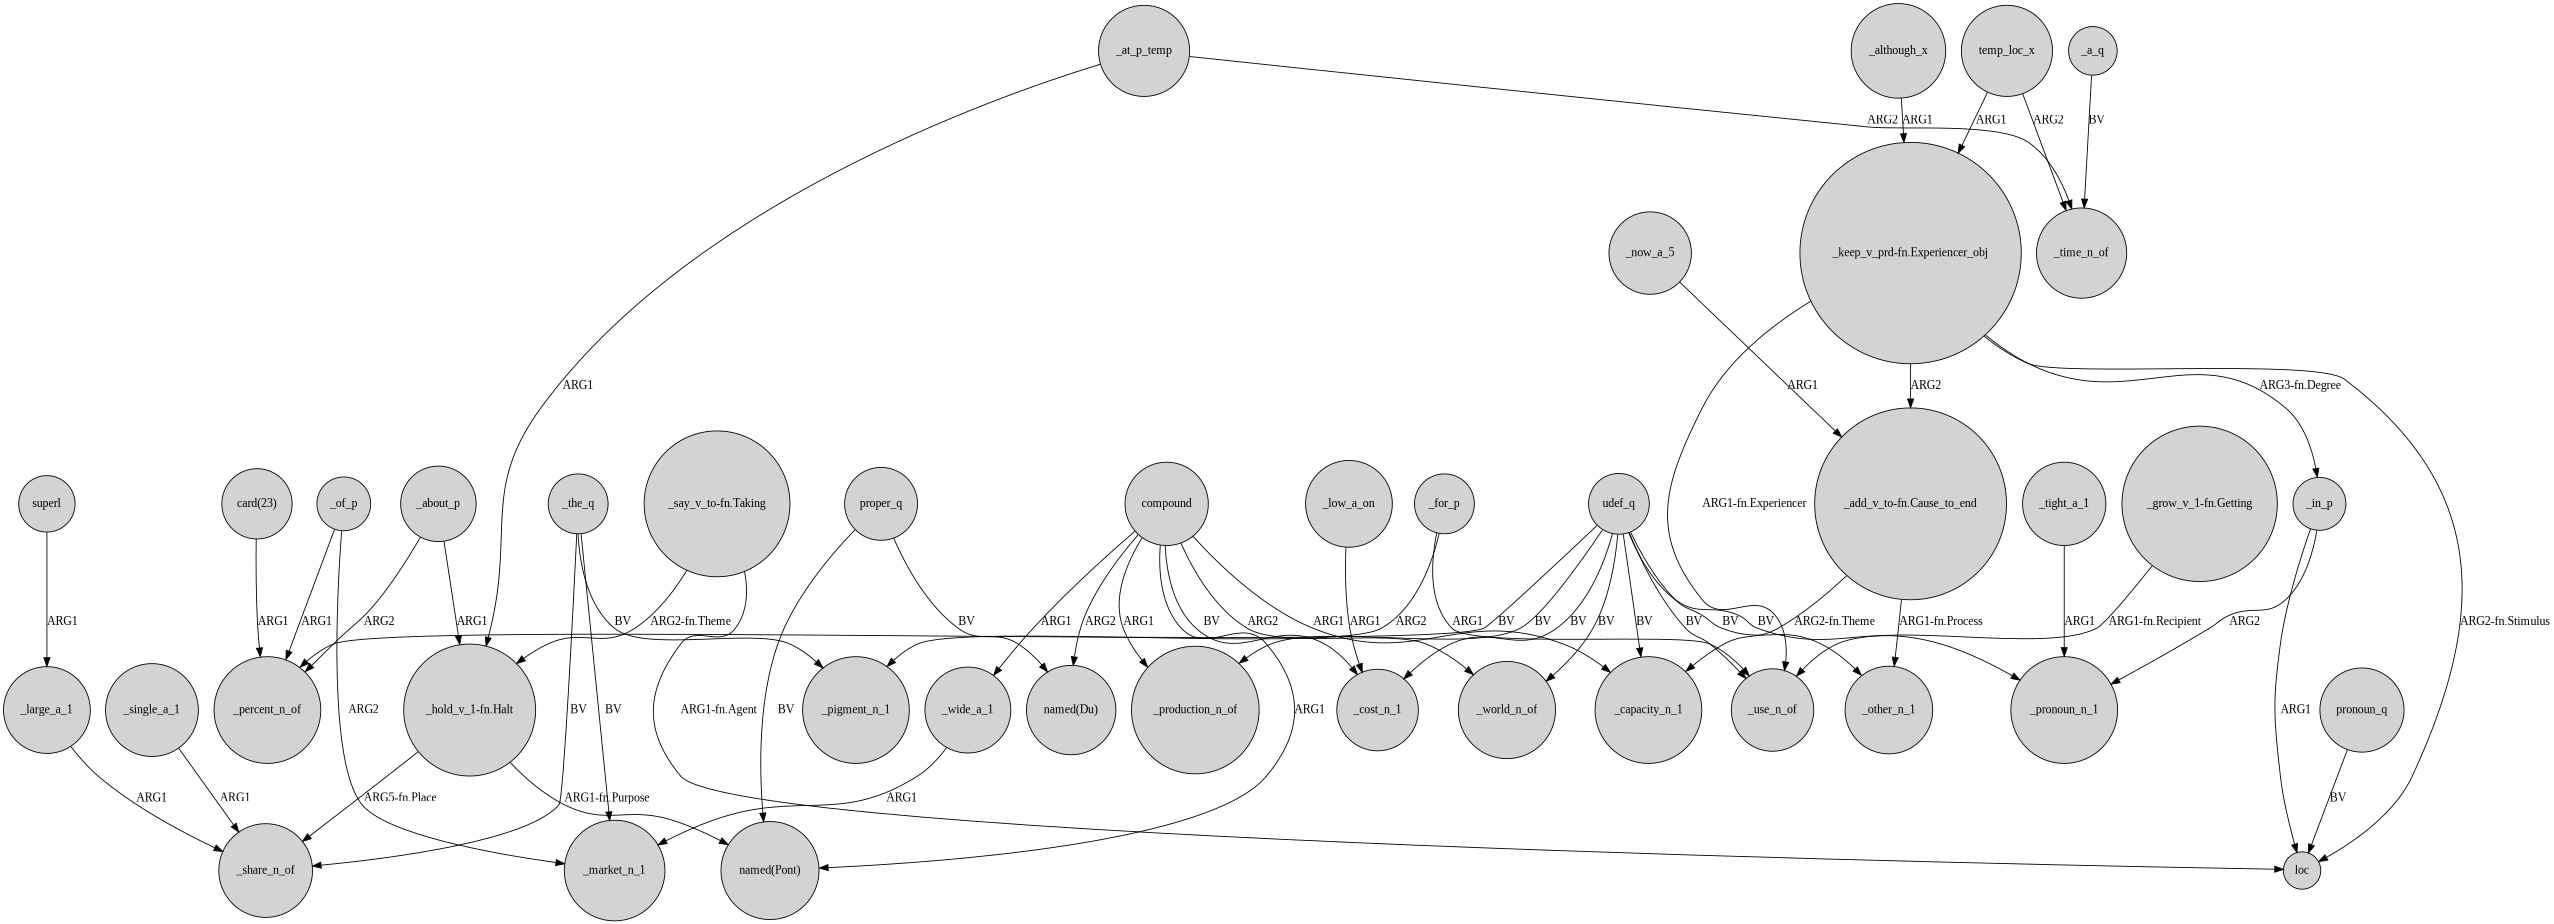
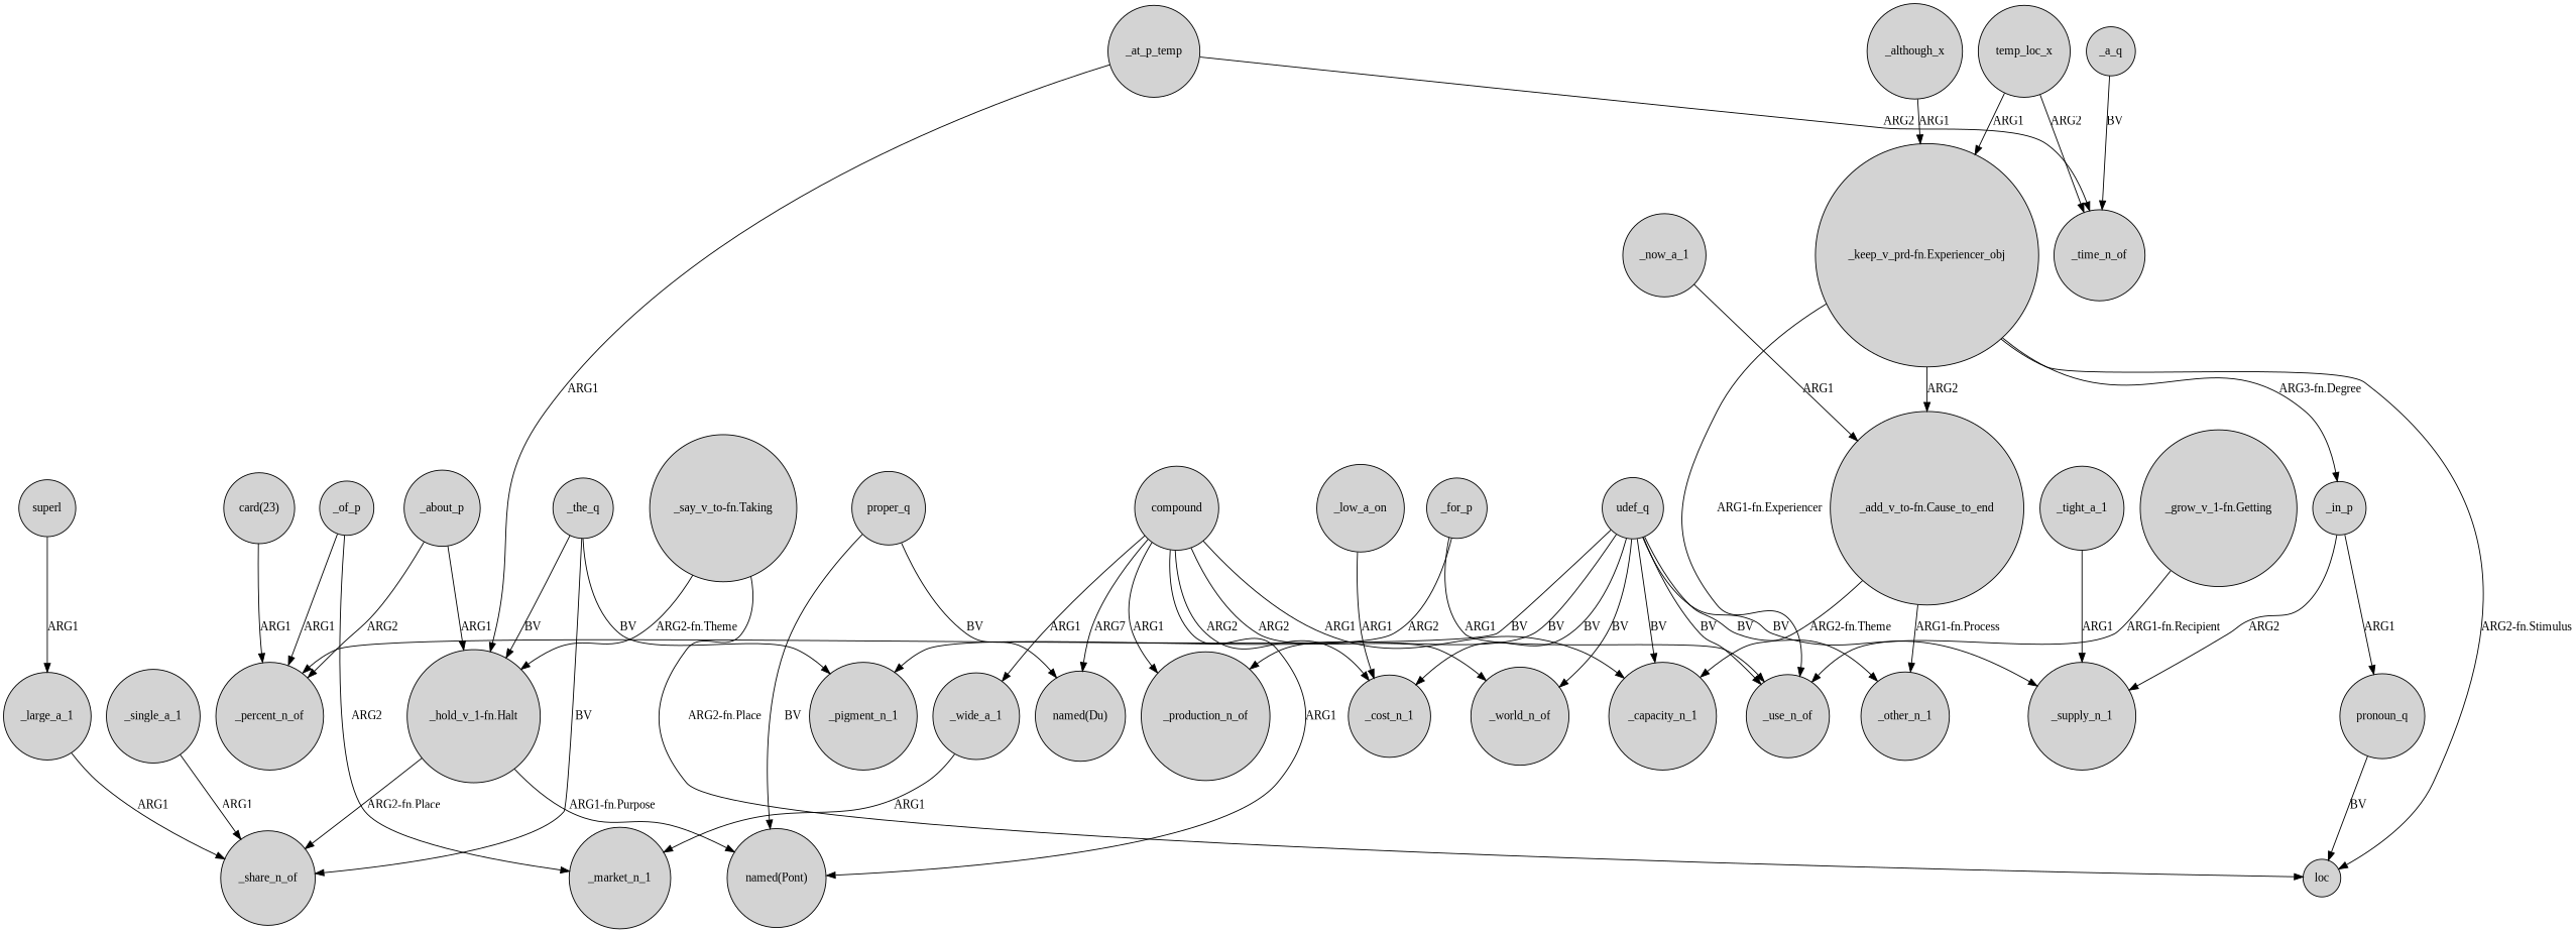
  digraph {
    fontname="Liberation Serif"
    node [fontname="Liberation Serif" shape=circle style=filled]
    edge [fontname="Liberation Serif"]
    compound
    "named(Du)"
    _world_n_of
    "named(Pont)"
    _cost_n_1
    _wide_a_1
    _capacity_n_1
    _production_n_of
    _market_n_1
    _about_p
    _percent_n_of
    "_hold_v_1-fn.Halt"
    _share_n_of
    _although_x
    "_keep_v_prd-fn.Experiencer_obj"
    "_add_v_to-fn.Cause_to_end"
    _use_n_of
    _in_p
    n19 [label=loc]
    _other_n_1
-   _supply_n_1 [label=_pronoun_n_1]
+   _supply_n_1
    "_grow_v_1-fn.Getting"
    udef_q
    temp_loc_x
    _time_n_of
    _single_a_1
    proper_q
-   _now_a_1 [label=_now_a_5]
+   _now_a_1
    _the_q
    _pigment_n_1
    _for_p
    "card(23)"
    "_say_v_to-fn.Taking"
    _of_p
    _large_a_1
    _a_q
    pronoun_q
    _tight_a_1
    _at_p_temp
    _low_a_on
    superl
-   compound -> "named(Du)" [label=ARG2]
+   compound -> "named(Du)" [label=ARG7]
    compound -> _world_n_of [label=ARG2]
    compound -> "named(Pont)" [label=ARG1]
-   compound -> _cost_n_1 [label=BV]
+   compound -> _cost_n_1 [label=ARG2]
    compound -> _wide_a_1 [label=ARG1]
    compound -> _capacity_n_1 [label=ARG1]
    compound -> _production_n_of [label=ARG1]
    _wide_a_1 -> _market_n_1 [label=ARG1]
    _about_p -> _percent_n_of [label=ARG2]
    _about_p -> "_hold_v_1-fn.Halt" [label=ARG1]
    "_hold_v_1-fn.Halt" -> "named(Pont)" [label="ARG1-fn.Purpose"]
-   "_hold_v_1-fn.Halt" -> _share_n_of [label="ARG5-fn.Place"]
+   "_hold_v_1-fn.Halt" -> _share_n_of [label="ARG2-fn.Place"]
    _although_x -> "_keep_v_prd-fn.Experiencer_obj" [label=ARG1]
    "_keep_v_prd-fn.Experiencer_obj" -> "_add_v_to-fn.Cause_to_end" [label=ARG2]
    "_keep_v_prd-fn.Experiencer_obj" -> _use_n_of [label="ARG1-fn.Experiencer"]
    "_keep_v_prd-fn.Experiencer_obj" -> _in_p [label="ARG3-fn.Degree"]
    "_keep_v_prd-fn.Experiencer_obj" -> n19 [label="ARG2-fn.Stimulus"]
    "_add_v_to-fn.Cause_to_end" -> _capacity_n_1 [label="ARG2-fn.Theme"]
    "_add_v_to-fn.Cause_to_end" -> _other_n_1 [label="ARG1-fn.Process"]
-   _in_p -> n19 [label=ARG1]
+   _in_p -> pronoun_q [label=ARG1]
    _in_p -> _supply_n_1 [label=ARG2]
    "_grow_v_1-fn.Getting" -> _use_n_of [label="ARG1-fn.Recipient"]
    udef_q -> _world_n_of [label=BV]
    udef_q -> _cost_n_1 [label=BV]
    udef_q -> _capacity_n_1 [label=BV]
    udef_q -> _production_n_of [label=BV]
    udef_q -> _percent_n_of [label=BV]
    udef_q -> _use_n_of [label=BV]
    udef_q -> _other_n_1 [label=BV]
    udef_q -> _supply_n_1 [label=BV]
    temp_loc_x -> "_keep_v_prd-fn.Experiencer_obj" [label=ARG1]
    temp_loc_x -> _time_n_of [label=ARG2]
    _single_a_1 -> _share_n_of [label=ARG1]
    proper_q -> "named(Du)" [label=BV]
    proper_q -> "named(Pont)" [label=BV]
    _now_a_1 -> "_add_v_to-fn.Cause_to_end" [label=ARG1]
-   _the_q -> _market_n_1 [label=BV]
+   _the_q -> "_hold_v_1-fn.Halt" [label=BV]
    _the_q -> _share_n_of [label=BV]
    _the_q -> _pigment_n_1 [label=BV]
    _for_p -> _use_n_of [label=ARG1]
    _for_p -> _pigment_n_1 [label=ARG2]
    "card(23)" -> _percent_n_of [label=ARG1]
    "_say_v_to-fn.Taking" -> "_hold_v_1-fn.Halt" [label="ARG2-fn.Theme"]
-   "_say_v_to-fn.Taking" -> n19 [label="ARG1-fn.Agent"]
+   "_say_v_to-fn.Taking" -> n19 [label="ARG2-fn.Place"]
    _of_p -> _market_n_1 [label=ARG2]
    _of_p -> _percent_n_of [label=ARG1]
    _large_a_1 -> _share_n_of [label=ARG1]
    _a_q -> _time_n_of [label=BV]
    pronoun_q -> n19 [label=BV]
    _tight_a_1 -> _supply_n_1 [label=ARG1]
    _at_p_temp -> "_hold_v_1-fn.Halt" [label=ARG1]
    _at_p_temp -> _time_n_of [label=ARG2]
    _low_a_on -> _cost_n_1 [label=ARG1]
    superl -> _large_a_1 [label=ARG1]
  }
